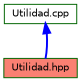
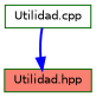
  digraph {
    node [color=darkgreen fontname=Helvetica fontsize=10 shape=record style=filled]
    n1 [fillcolor=white fontcolor=black height=0.2 label="Utilidad.cpp" width=0.4]
    n2 [fillcolor=salmon height=0.2 label="Utilidad.hpp" width=0.4]
-   n2 -> n1 [color=blue fontname=Helvetica fontsize=10 labelfontname=Helvetica labelfontsize=10 style=bold]
+   n1 -> n2 [color=blue fontname=Helvetica fontsize=10 labelfontname=Helvetica labelfontsize=10 style=bold]
  }
